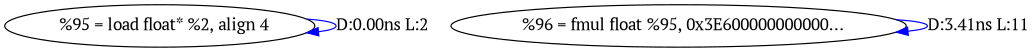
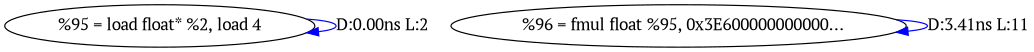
  digraph {
    fontname="PT Serif"
    node [fontname="PT Serif"]
    edge [color=blue fontname="PT Serif"]
-   n1 [label="  %95 = load float* %2, align 4"]
+   n1 [label="%95 = load float* %2, load 4"]
    n2 [label="  %96 = fmul float %95, 0x3E600000000000..."]
    n1 -> n1 [label="D:0.00ns L:2"]
    n2 -> n2 [label="D:3.41ns L:11"]
  }
